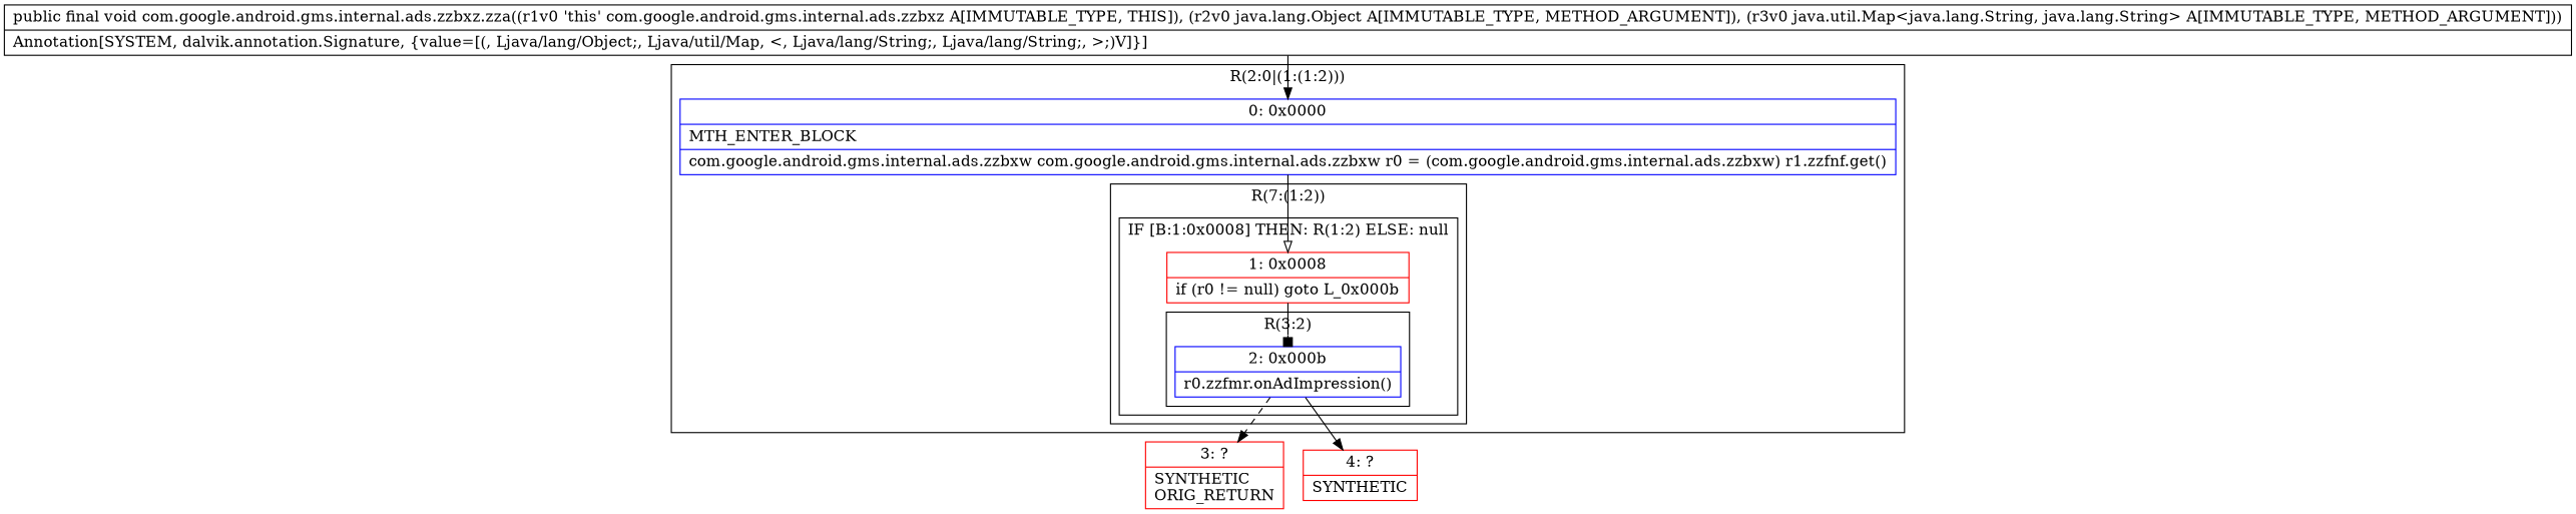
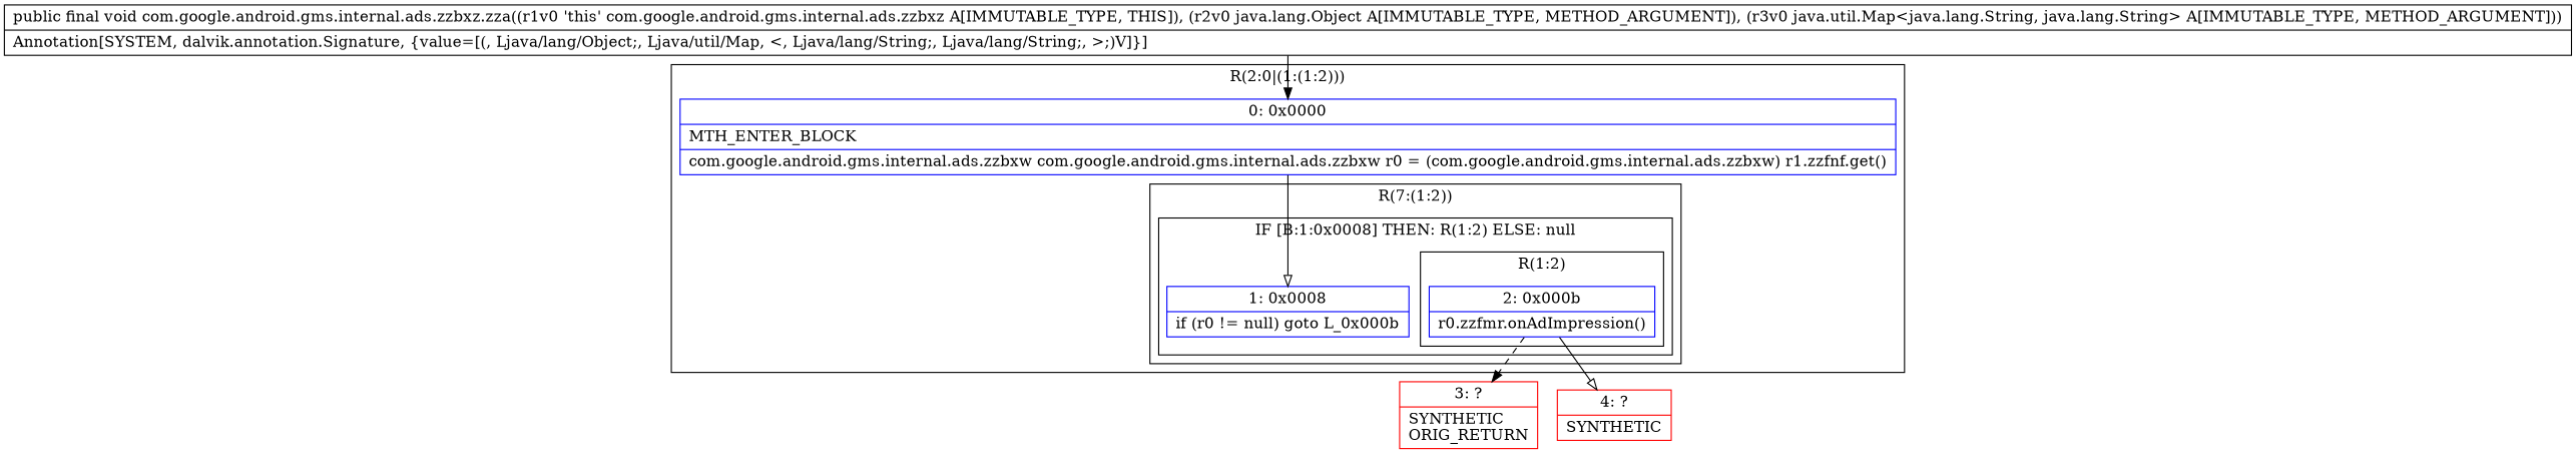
  digraph {
    node [color=blue shape=record]
    edge [arrowhead=normal]
    n1 [label="{2\:\ 0x000b|r0.zzfmr.onAdImpression()\l}"]
-   n2 [color=red label="{1\:\ 0x0008|if (r0 != null) goto L_0x000b\l}"]
+   n2 [label="{1\:\ 0x0008|if (r0 != null) goto L_0x000b\l}"]
    n3 [label="{0\:\ 0x0000|MTH_ENTER_BLOCK\l|com.google.android.gms.internal.ads.zzbxw com.google.android.gms.internal.ads.zzbxw r0 = (com.google.android.gms.internal.ads.zzbxw) r1.zzfnf.get()\l}"]
    n4 [color=red label="{3\:\ ?|SYNTHETIC\lORIG_RETURN\l}"]
    n5 [color=red label="{4\:\ ?|SYNTHETIC\l}"]
    n6 [label="{public final void com.google.android.gms.internal.ads.zzbxz.zza((r1v0 'this' com.google.android.gms.internal.ads.zzbxz A[IMMUTABLE_TYPE, THIS]), (r2v0 java.lang.Object A[IMMUTABLE_TYPE, METHOD_ARGUMENT]), (r3v0 java.util.Map\<java.lang.String, java.lang.String\> A[IMMUTABLE_TYPE, METHOD_ARGUMENT]))  | Annotation[SYSTEM, dalvik.annotation.Signature, \{value=[(, Ljava\/lang\/Object;, Ljava\/util\/Map, \<, Ljava\/lang\/String;, Ljava\/lang\/String;, \>;)V]\}]\l}" color=""]
    subgraph cluster_1 {
      label="R(2:0|(1:(1:2)))"
      n3
      subgraph cluster_2 {
        label="R(7:(1:2))"
        subgraph cluster_3 {
          label="IF [B:1:0x0008] THEN: R(1:2) ELSE: null"
          n2
          subgraph cluster_4 {
-           label="R(3:2)"
+           label="R(1:2)"
            n1
          }
        }
      }
    }
    n1 -> n4 [style=dashed]
-   n1 -> n5
-   n2 -> n1 [arrowhead=box]
+   n1 -> n5 [arrowhead=onormal]
    n3 -> n2 [arrowhead=onormal]
    n6 -> n3
  }
